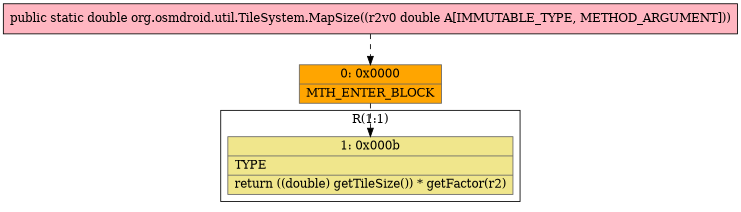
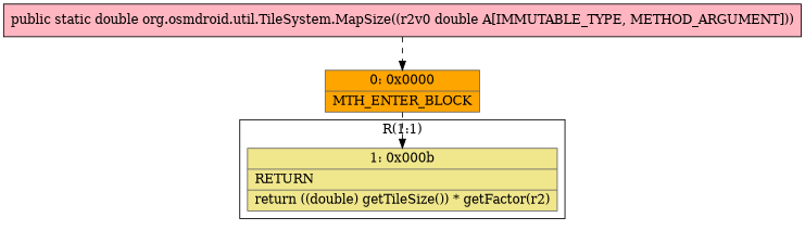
  digraph {
    node [color=gray40 shape=record style=filled]
    edge [style=dashed]
-   n1 [label="{1\:\ 0x000b|TYPE\l|return ((double) getTileSize()) * getFactor(r2)\l}" fillcolor=khaki]
+   n1 [label="{1\:\ 0x000b|RETURN\l|return ((double) getTileSize()) * getFactor(r2)\l}" fillcolor=khaki]
    n2 [label="{0\:\ 0x0000|MTH_ENTER_BLOCK\l}" fillcolor=orange]
    n3 [label="{public static double org.osmdroid.util.TileSystem.MapSize((r2v0 double A[IMMUTABLE_TYPE, METHOD_ARGUMENT])) }" fillcolor=lightpink color=black]
    subgraph cluster_1 {
      label="R(1:1)"
      n1
    }
    n2 -> n1
    n3 -> n2
  }
